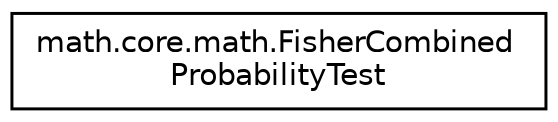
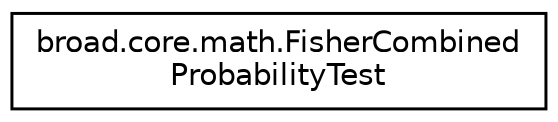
  digraph {
    rankdir=LR
-   n1 [color=black fillcolor=white fontname=Helvetica fontsize=10 height=0.2 label="math.core.math.FisherCombined\lProbabilityTest" shape=record style=filled width=0.4]
+   n1 [color=black fillcolor=white fontname=Helvetica fontsize=10 height=0.2 label="broad.core.math.FisherCombined\lProbabilityTest" shape=record style=filled width=0.4]
  }
